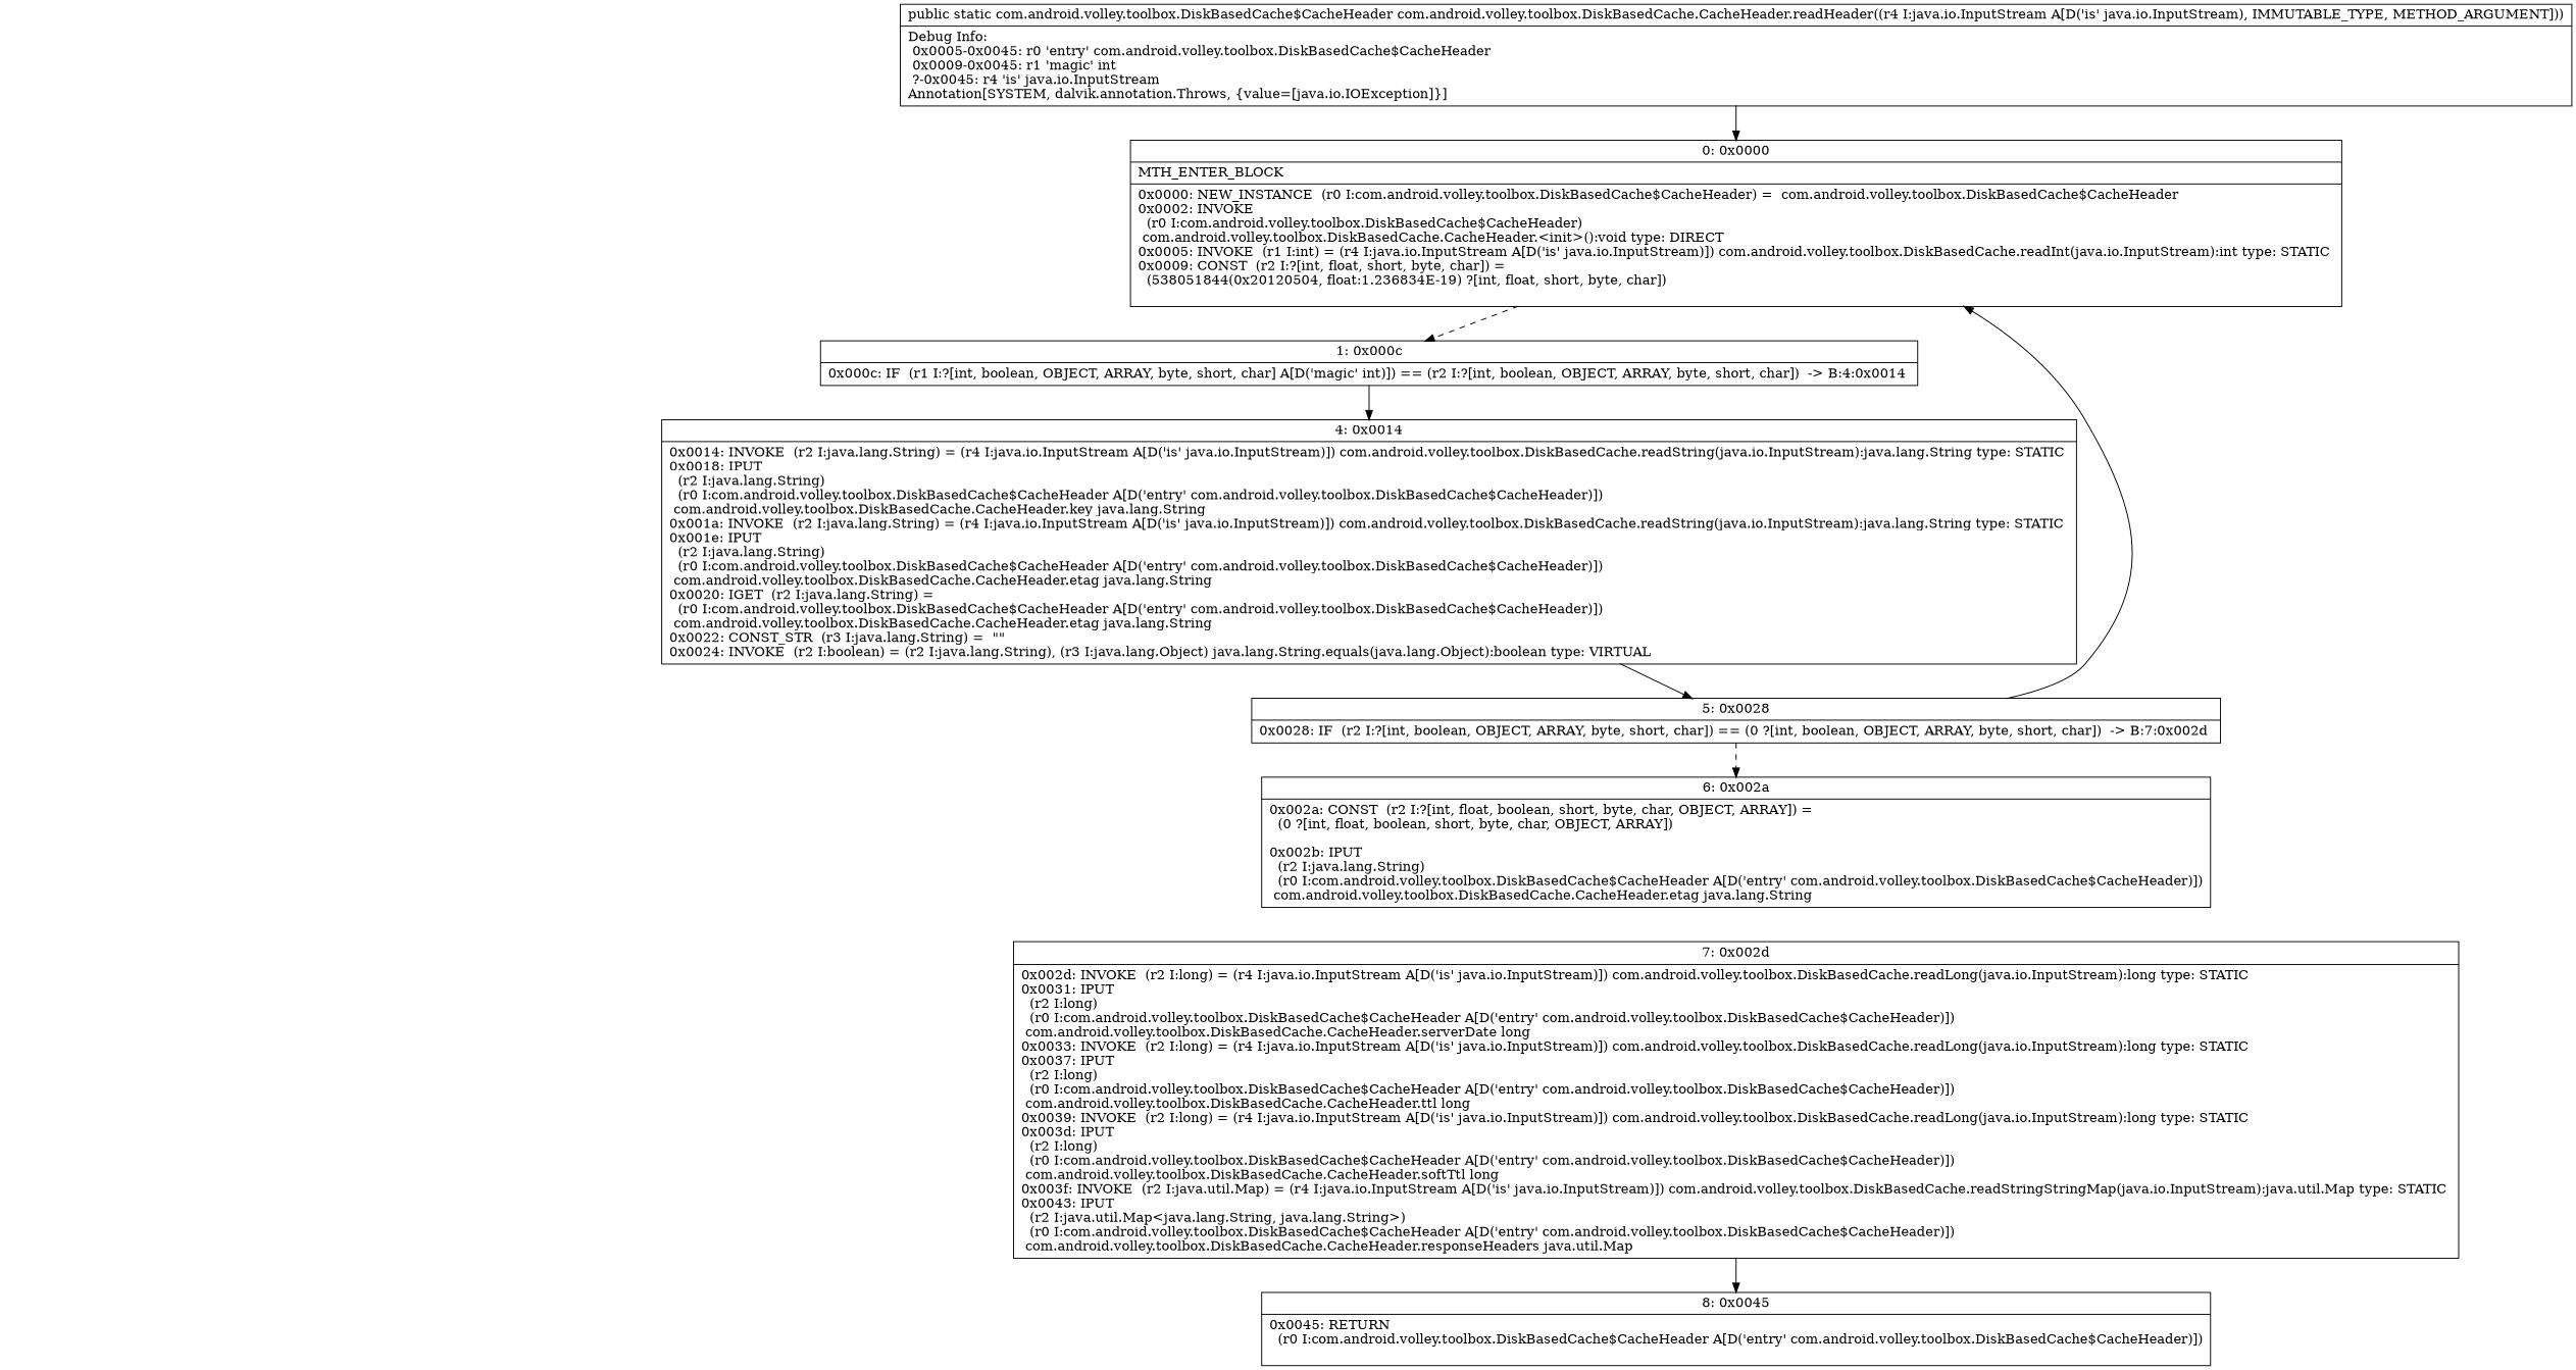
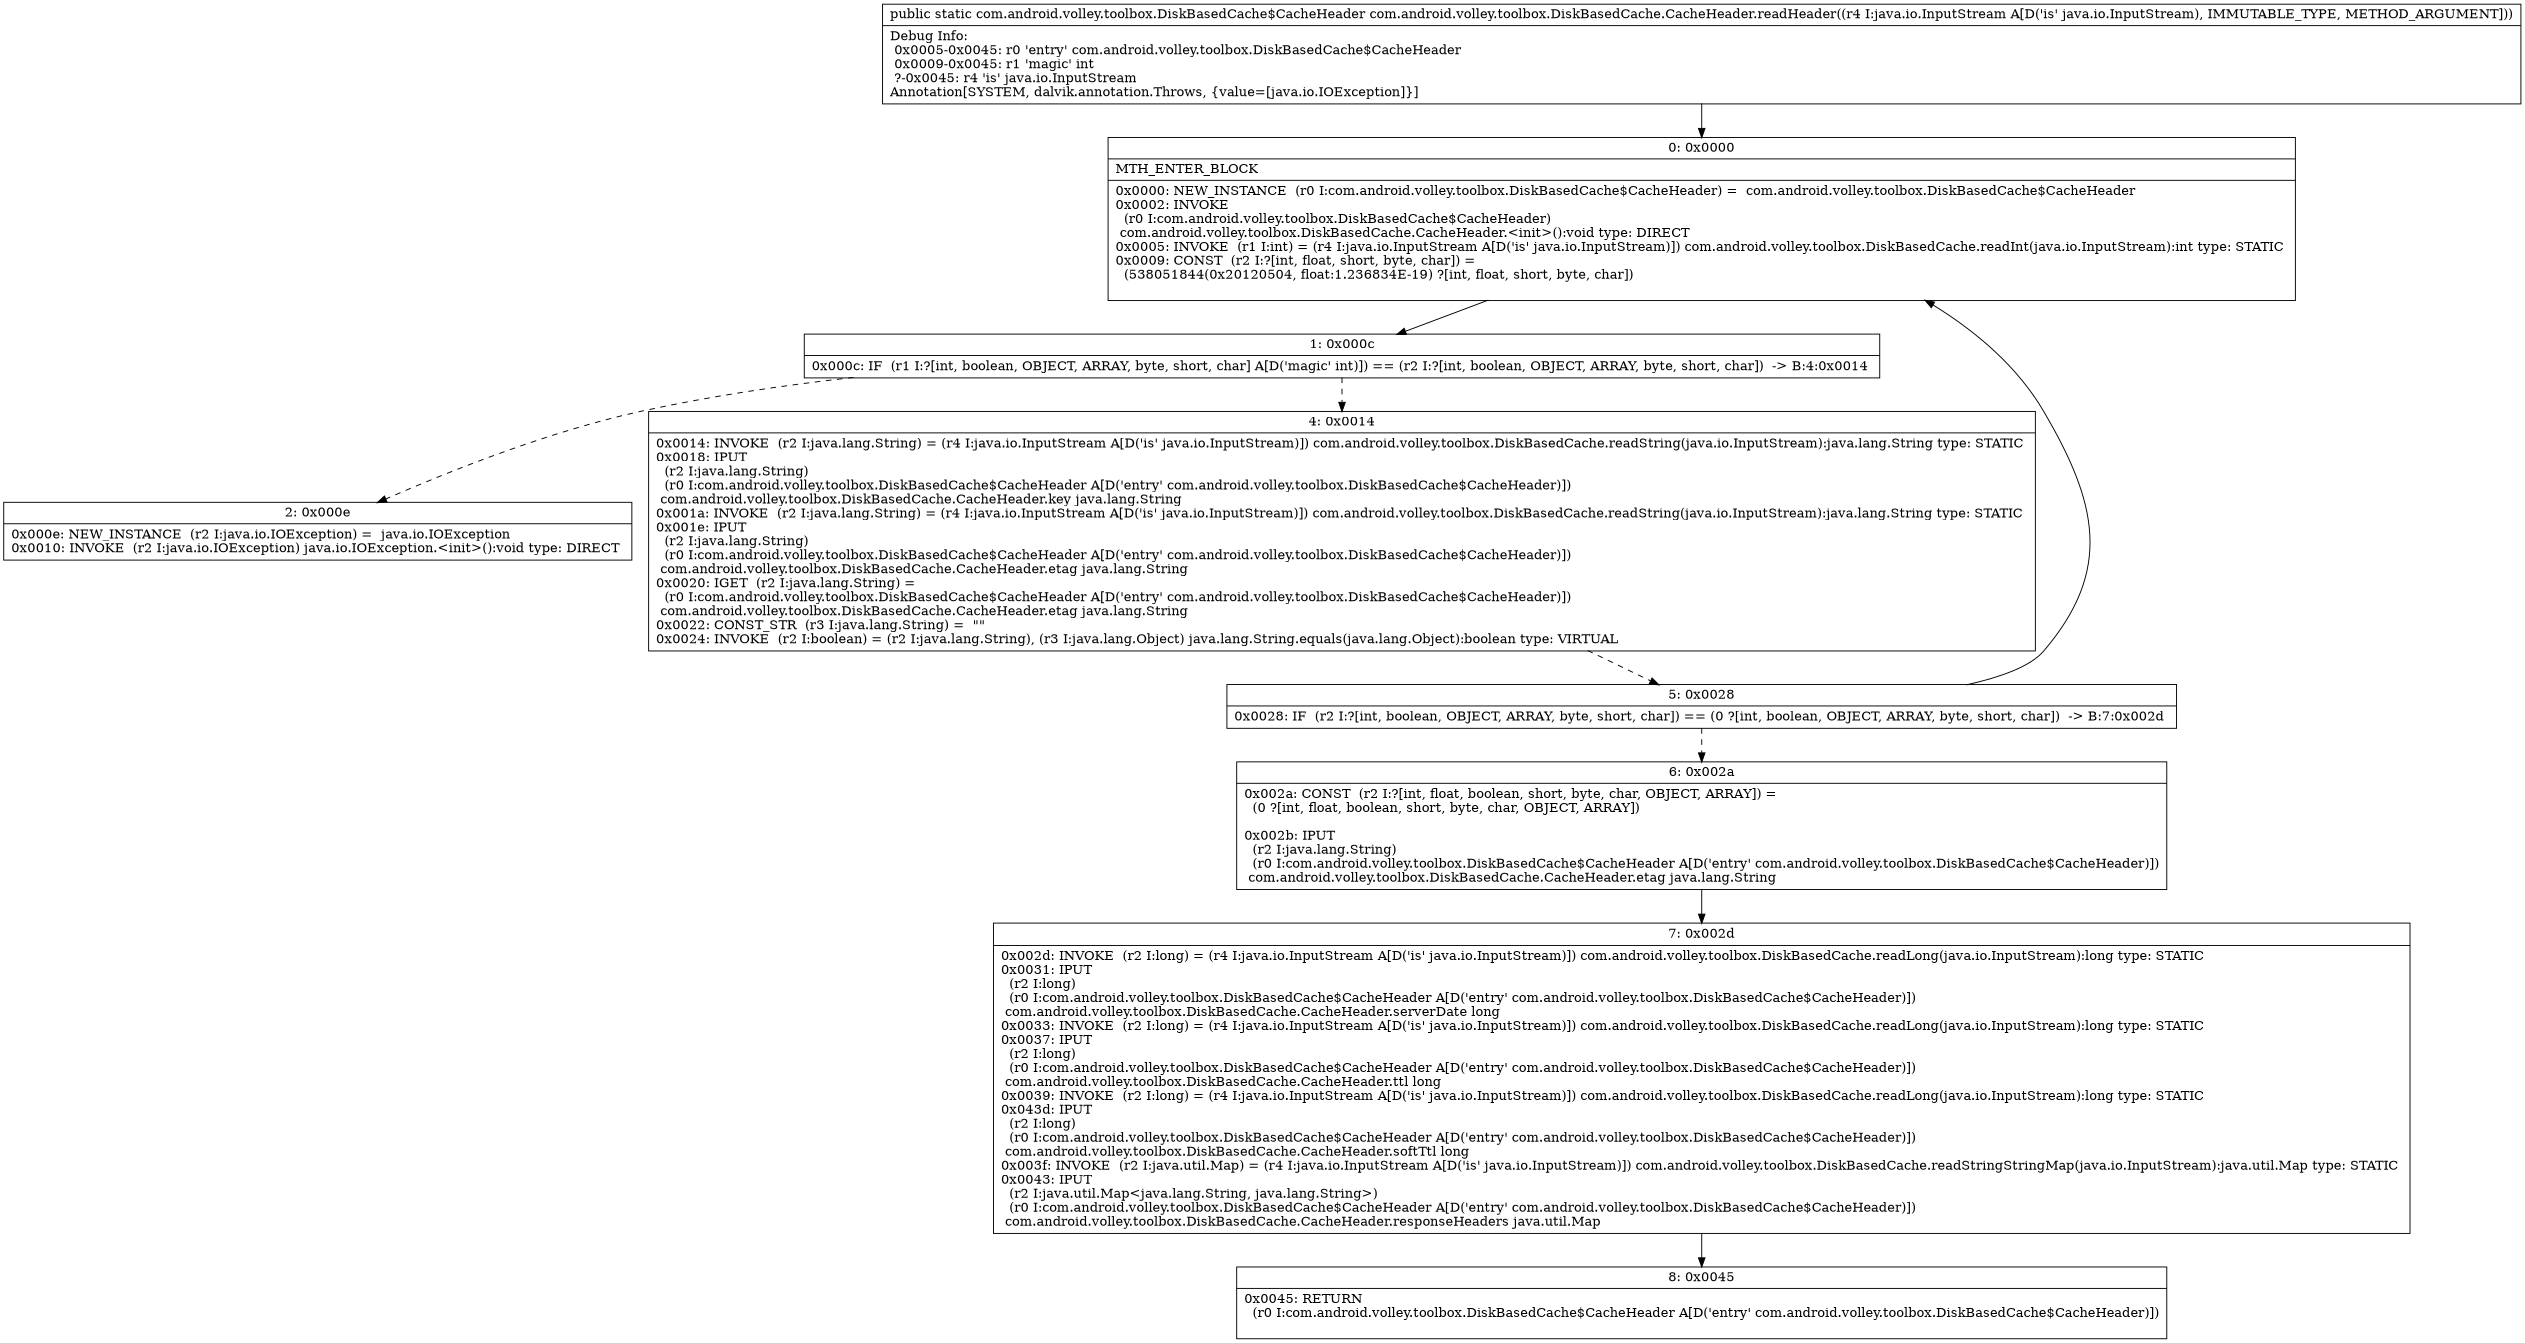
  digraph {
    node [shape=record]
    n1 [label="{0\:\ 0x0000|MTH_ENTER_BLOCK\l|0x0000: NEW_INSTANCE  (r0 I:com.android.volley.toolbox.DiskBasedCache$CacheHeader) =  com.android.volley.toolbox.DiskBasedCache$CacheHeader \l0x0002: INVOKE  \l  (r0 I:com.android.volley.toolbox.DiskBasedCache$CacheHeader)\l com.android.volley.toolbox.DiskBasedCache.CacheHeader.\<init\>():void type: DIRECT \l0x0005: INVOKE  (r1 I:int) = (r4 I:java.io.InputStream A[D('is' java.io.InputStream)]) com.android.volley.toolbox.DiskBasedCache.readInt(java.io.InputStream):int type: STATIC \l0x0009: CONST  (r2 I:?[int, float, short, byte, char]) = \l  (538051844(0x20120504, float:1.236834E\-19) ?[int, float, short, byte, char])\l \l}"]
    n2 [label="{1\:\ 0x000c|0x000c: IF  (r1 I:?[int, boolean, OBJECT, ARRAY, byte, short, char] A[D('magic' int)]) == (r2 I:?[int, boolean, OBJECT, ARRAY, byte, short, char])  \-\> B:4:0x0014 \l}"]
+   n3 [label="{2\:\ 0x000e|0x000e: NEW_INSTANCE  (r2 I:java.io.IOException) =  java.io.IOException \l0x0010: INVOKE  (r2 I:java.io.IOException) java.io.IOException.\<init\>():void type: DIRECT \l}"]
    n4 [label="{4\:\ 0x0014|0x0014: INVOKE  (r2 I:java.lang.String) = (r4 I:java.io.InputStream A[D('is' java.io.InputStream)]) com.android.volley.toolbox.DiskBasedCache.readString(java.io.InputStream):java.lang.String type: STATIC \l0x0018: IPUT  \l  (r2 I:java.lang.String)\l  (r0 I:com.android.volley.toolbox.DiskBasedCache$CacheHeader A[D('entry' com.android.volley.toolbox.DiskBasedCache$CacheHeader)])\l com.android.volley.toolbox.DiskBasedCache.CacheHeader.key java.lang.String \l0x001a: INVOKE  (r2 I:java.lang.String) = (r4 I:java.io.InputStream A[D('is' java.io.InputStream)]) com.android.volley.toolbox.DiskBasedCache.readString(java.io.InputStream):java.lang.String type: STATIC \l0x001e: IPUT  \l  (r2 I:java.lang.String)\l  (r0 I:com.android.volley.toolbox.DiskBasedCache$CacheHeader A[D('entry' com.android.volley.toolbox.DiskBasedCache$CacheHeader)])\l com.android.volley.toolbox.DiskBasedCache.CacheHeader.etag java.lang.String \l0x0020: IGET  (r2 I:java.lang.String) = \l  (r0 I:com.android.volley.toolbox.DiskBasedCache$CacheHeader A[D('entry' com.android.volley.toolbox.DiskBasedCache$CacheHeader)])\l com.android.volley.toolbox.DiskBasedCache.CacheHeader.etag java.lang.String \l0x0022: CONST_STR  (r3 I:java.lang.String) =  \"\" \l0x0024: INVOKE  (r2 I:boolean) = (r2 I:java.lang.String), (r3 I:java.lang.Object) java.lang.String.equals(java.lang.Object):boolean type: VIRTUAL \l}"]
    n5 [label="{5\:\ 0x0028|0x0028: IF  (r2 I:?[int, boolean, OBJECT, ARRAY, byte, short, char]) == (0 ?[int, boolean, OBJECT, ARRAY, byte, short, char])  \-\> B:7:0x002d \l}"]
    n6 [label="{6\:\ 0x002a|0x002a: CONST  (r2 I:?[int, float, boolean, short, byte, char, OBJECT, ARRAY]) = \l  (0 ?[int, float, boolean, short, byte, char, OBJECT, ARRAY])\l \l0x002b: IPUT  \l  (r2 I:java.lang.String)\l  (r0 I:com.android.volley.toolbox.DiskBasedCache$CacheHeader A[D('entry' com.android.volley.toolbox.DiskBasedCache$CacheHeader)])\l com.android.volley.toolbox.DiskBasedCache.CacheHeader.etag java.lang.String \l}"]
-   n7 [label="{7\:\ 0x002d|0x002d: INVOKE  (r2 I:long) = (r4 I:java.io.InputStream A[D('is' java.io.InputStream)]) com.android.volley.toolbox.DiskBasedCache.readLong(java.io.InputStream):long type: STATIC \l0x0031: IPUT  \l  (r2 I:long)\l  (r0 I:com.android.volley.toolbox.DiskBasedCache$CacheHeader A[D('entry' com.android.volley.toolbox.DiskBasedCache$CacheHeader)])\l com.android.volley.toolbox.DiskBasedCache.CacheHeader.serverDate long \l0x0033: INVOKE  (r2 I:long) = (r4 I:java.io.InputStream A[D('is' java.io.InputStream)]) com.android.volley.toolbox.DiskBasedCache.readLong(java.io.InputStream):long type: STATIC \l0x0037: IPUT  \l  (r2 I:long)\l  (r0 I:com.android.volley.toolbox.DiskBasedCache$CacheHeader A[D('entry' com.android.volley.toolbox.DiskBasedCache$CacheHeader)])\l com.android.volley.toolbox.DiskBasedCache.CacheHeader.ttl long \l0x0039: INVOKE  (r2 I:long) = (r4 I:java.io.InputStream A[D('is' java.io.InputStream)]) com.android.volley.toolbox.DiskBasedCache.readLong(java.io.InputStream):long type: STATIC \l0x003d: IPUT  \l  (r2 I:long)\l  (r0 I:com.android.volley.toolbox.DiskBasedCache$CacheHeader A[D('entry' com.android.volley.toolbox.DiskBasedCache$CacheHeader)])\l com.android.volley.toolbox.DiskBasedCache.CacheHeader.softTtl long \l0x003f: INVOKE  (r2 I:java.util.Map) = (r4 I:java.io.InputStream A[D('is' java.io.InputStream)]) com.android.volley.toolbox.DiskBasedCache.readStringStringMap(java.io.InputStream):java.util.Map type: STATIC \l0x0043: IPUT  \l  (r2 I:java.util.Map\<java.lang.String, java.lang.String\>)\l  (r0 I:com.android.volley.toolbox.DiskBasedCache$CacheHeader A[D('entry' com.android.volley.toolbox.DiskBasedCache$CacheHeader)])\l com.android.volley.toolbox.DiskBasedCache.CacheHeader.responseHeaders java.util.Map \l}"]
+   n7 [label="{7\:\ 0x002d|0x002d: INVOKE  (r2 I:long) = (r4 I:java.io.InputStream A[D('is' java.io.InputStream)]) com.android.volley.toolbox.DiskBasedCache.readLong(java.io.InputStream):long type: STATIC \l0x0031: IPUT  \l  (r2 I:long)\l  (r0 I:com.android.volley.toolbox.DiskBasedCache$CacheHeader A[D('entry' com.android.volley.toolbox.DiskBasedCache$CacheHeader)])\l com.android.volley.toolbox.DiskBasedCache.CacheHeader.serverDate long \l0x0033: INVOKE  (r2 I:long) = (r4 I:java.io.InputStream A[D('is' java.io.InputStream)]) com.android.volley.toolbox.DiskBasedCache.readLong(java.io.InputStream):long type: STATIC \l0x0037: IPUT  \l  (r2 I:long)\l  (r0 I:com.android.volley.toolbox.DiskBasedCache$CacheHeader A[D('entry' com.android.volley.toolbox.DiskBasedCache$CacheHeader)])\l com.android.volley.toolbox.DiskBasedCache.CacheHeader.ttl long \l0x0039: INVOKE  (r2 I:long) = (r4 I:java.io.InputStream A[D('is' java.io.InputStream)]) com.android.volley.toolbox.DiskBasedCache.readLong(java.io.InputStream):long type: STATIC \l0x043d: IPUT  \l  (r2 I:long)\l  (r0 I:com.android.volley.toolbox.DiskBasedCache$CacheHeader A[D('entry' com.android.volley.toolbox.DiskBasedCache$CacheHeader)])\l com.android.volley.toolbox.DiskBasedCache.CacheHeader.softTtl long \l0x003f: INVOKE  (r2 I:java.util.Map) = (r4 I:java.io.InputStream A[D('is' java.io.InputStream)]) com.android.volley.toolbox.DiskBasedCache.readStringStringMap(java.io.InputStream):java.util.Map type: STATIC \l0x0043: IPUT  \l  (r2 I:java.util.Map\<java.lang.String, java.lang.String\>)\l  (r0 I:com.android.volley.toolbox.DiskBasedCache$CacheHeader A[D('entry' com.android.volley.toolbox.DiskBasedCache$CacheHeader)])\l com.android.volley.toolbox.DiskBasedCache.CacheHeader.responseHeaders java.util.Map \l}"]
    n8 [label="{8\:\ 0x0045|0x0045: RETURN  \l  (r0 I:com.android.volley.toolbox.DiskBasedCache$CacheHeader A[D('entry' com.android.volley.toolbox.DiskBasedCache$CacheHeader)])\l \l}"]
    n9 [label="{public static com.android.volley.toolbox.DiskBasedCache$CacheHeader com.android.volley.toolbox.DiskBasedCache.CacheHeader.readHeader((r4 I:java.io.InputStream A[D('is' java.io.InputStream), IMMUTABLE_TYPE, METHOD_ARGUMENT]))  | Debug Info:\l  0x0005\-0x0045: r0 'entry' com.android.volley.toolbox.DiskBasedCache$CacheHeader\l  0x0009\-0x0045: r1 'magic' int\l  ?\-0x0045: r4 'is' java.io.InputStream\lAnnotation[SYSTEM, dalvik.annotation.Throws, \{value=[java.io.IOException]\}]\l}"]
-   n1 -> n2 [style=dashed]
-   n2 -> n4
-   n4 -> n5
+   n1 -> n2
+   n2 -> n3 [style=dashed]
+   n2 -> n4 [style=dashed]
+   n4 -> n5 [style=dashed]
    n5 -> n1
    n5 -> n6 [style=dashed]
+   n6 -> n7
    n7 -> n8
    n9 -> n1
  }
